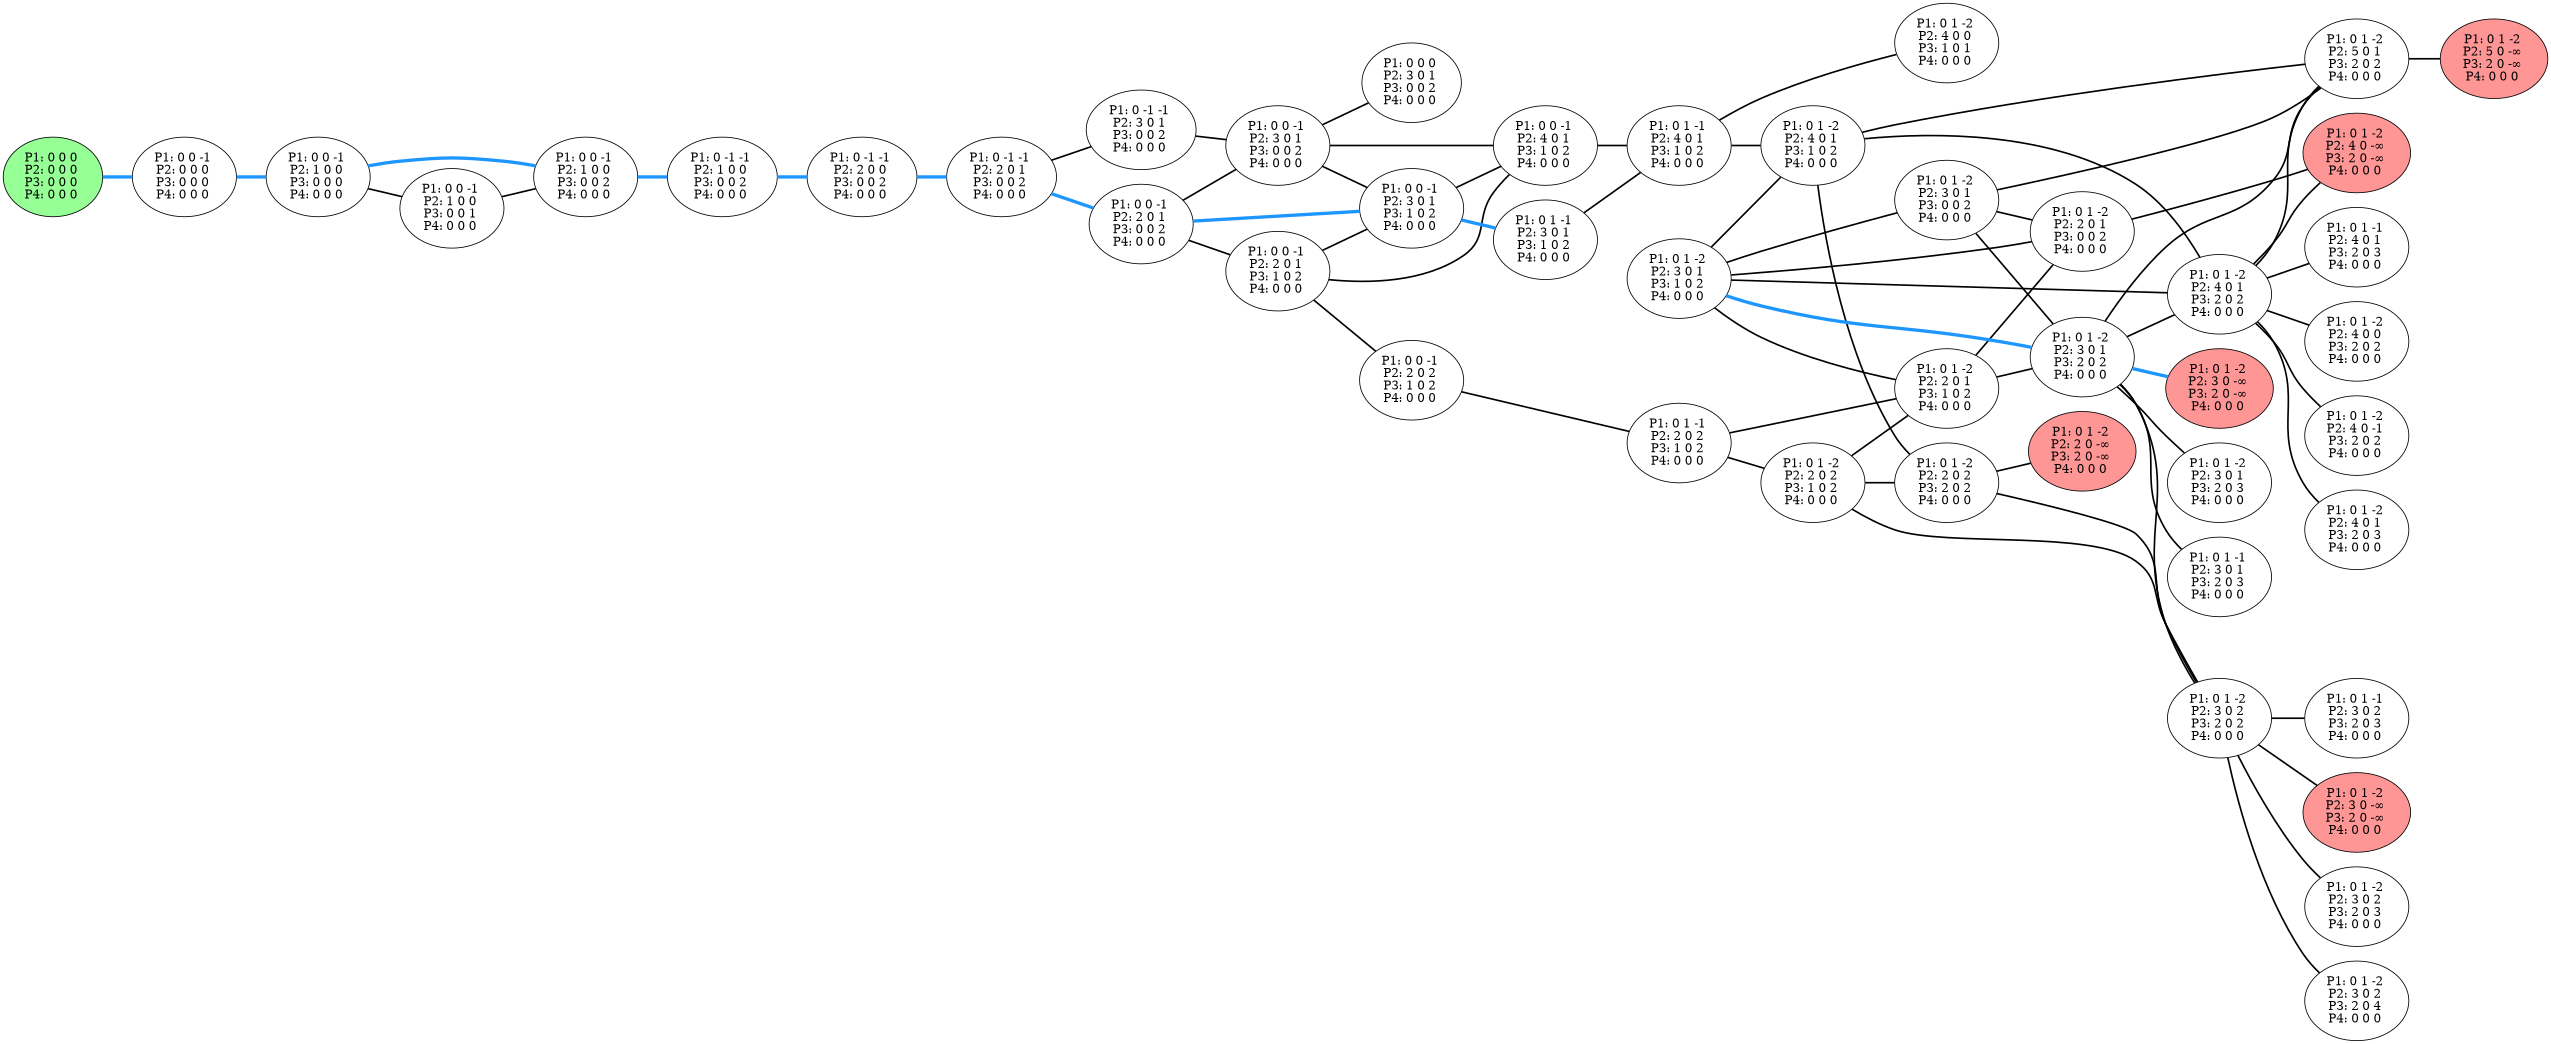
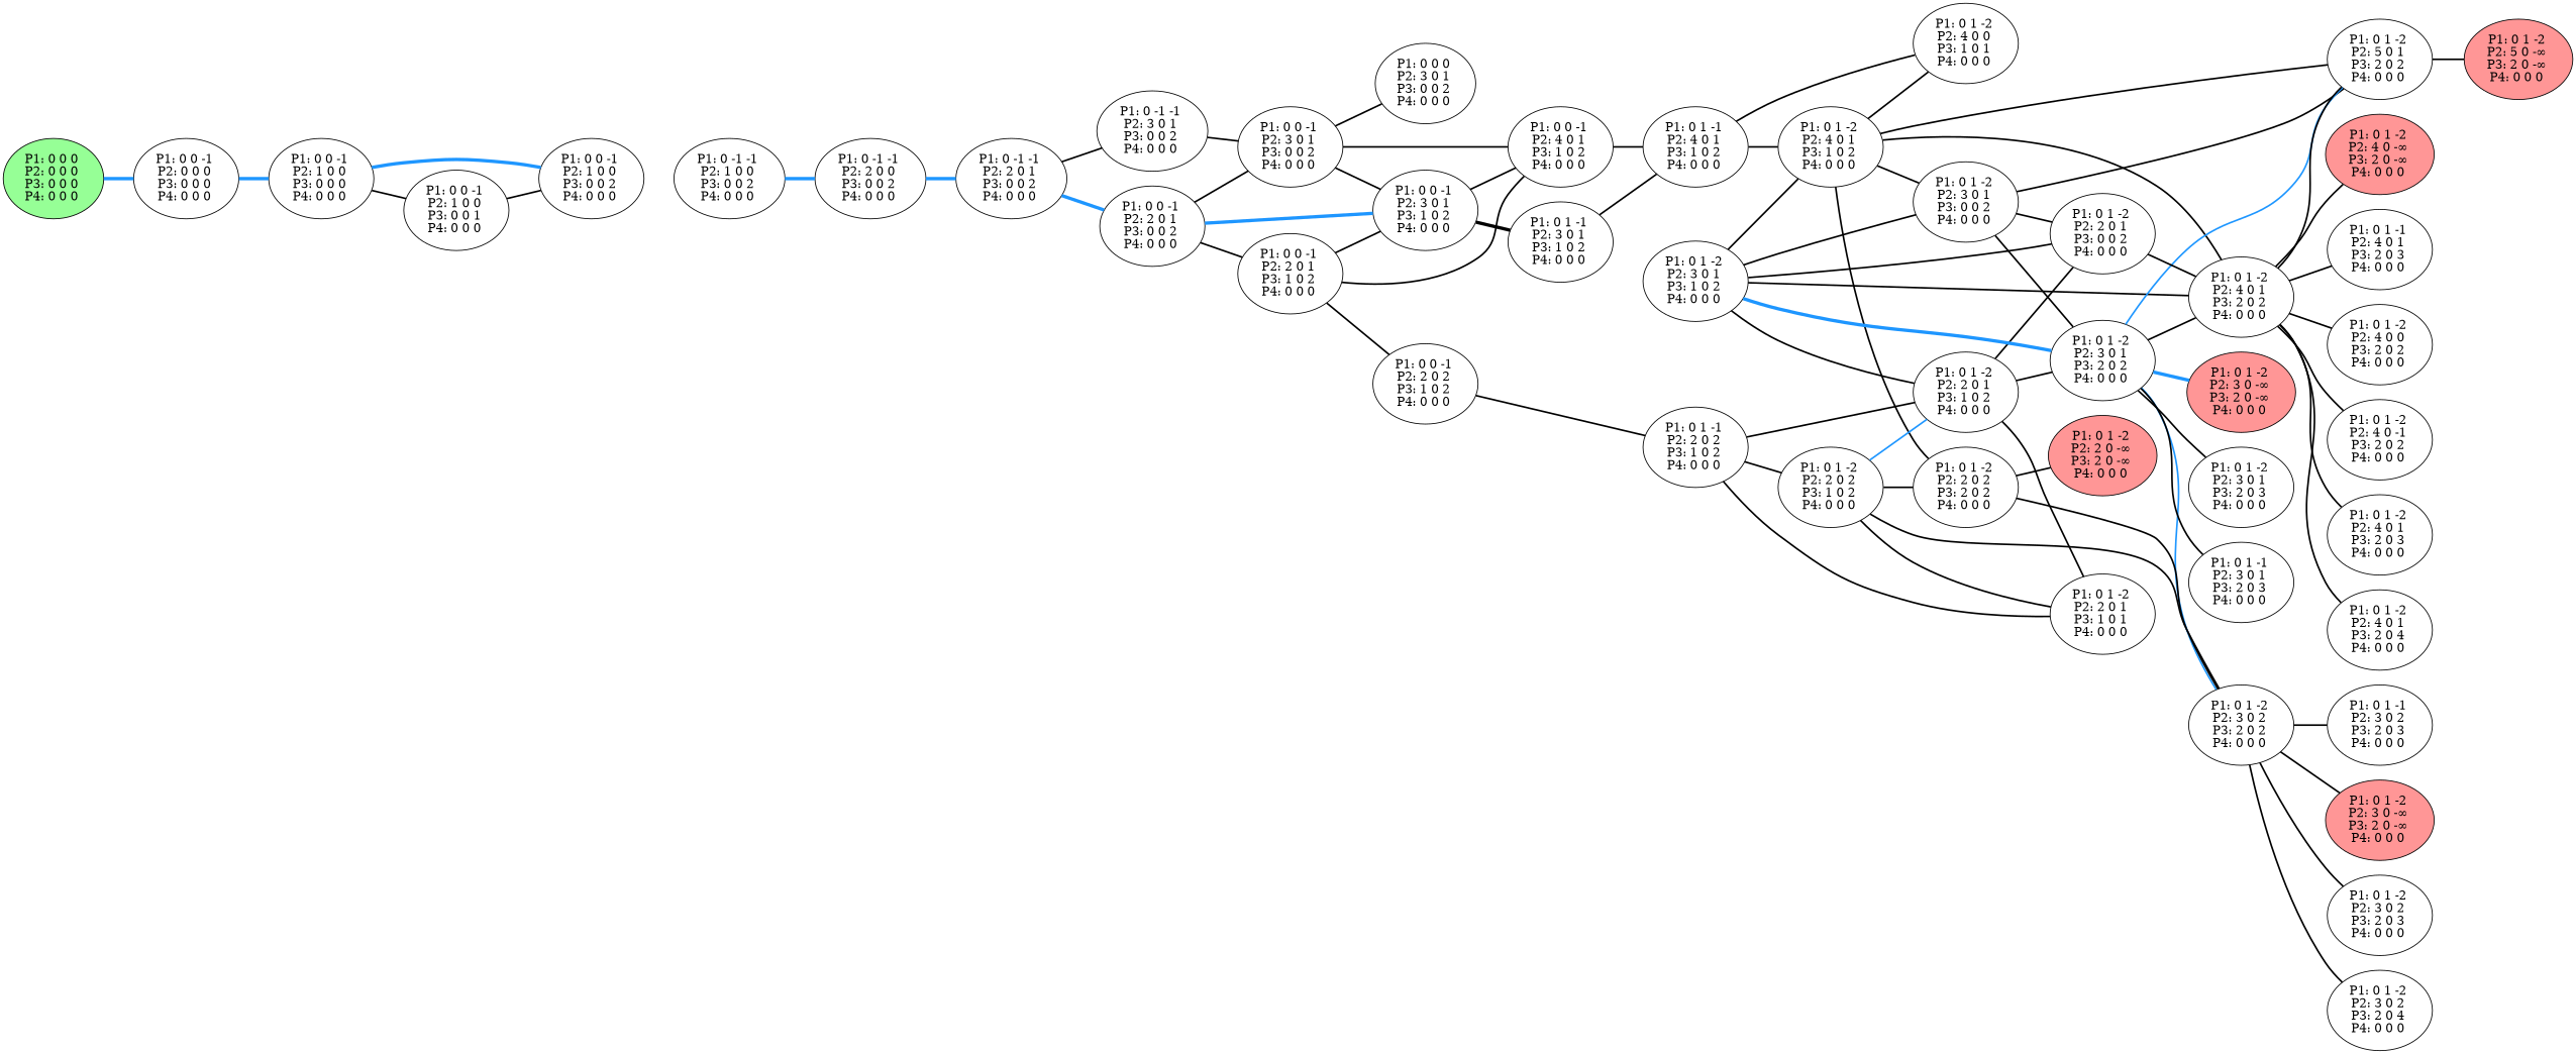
  graph {
    color=black
    rankdir=LR
    edge [color=black style=bold]
    n1 [fillcolor="#96FF96" label="P1: 0 0 0 \nP2: 0 0 0 \nP3: 0 0 0 \nP4: 0 0 0 \n" style=filled]
    n2 [label="P1: 0 0 -1 \nP2: 0 0 0 \nP3: 0 0 0 \nP4: 0 0 0 \n"]
    n3 [label="P1: 0 0 -1 \nP2: 1 0 0 \nP3: 0 0 0 \nP4: 0 0 0 \n"]
    n4 [label="P1: 0 0 -1 \nP2: 1 0 0 \nP3: 0 0 1 \nP4: 0 0 0 \n"]
    n5 [label="P1: 0 0 -1 \nP2: 1 0 0 \nP3: 0 0 2 \nP4: 0 0 0 \n"]
    n6 [label="P1: 0 -1 -1 \nP2: 1 0 0 \nP3: 0 0 2 \nP4: 0 0 0 \n"]
    n7 [label="P1: 0 -1 -1 \nP2: 2 0 0 \nP3: 0 0 2 \nP4: 0 0 0 \n"]
    n8 [label="P1: 0 -1 -1 \nP2: 2 0 1 \nP3: 0 0 2 \nP4: 0 0 0 \n"]
    n9 [label="P1: 0 0 -1 \nP2: 2 0 1 \nP3: 0 0 2 \nP4: 0 0 0 \n"]
    n10 [label="P1: 0 -1 -1 \nP2: 3 0 1 \nP3: 0 0 2 \nP4: 0 0 0 \n"]
    n11 [label="P1: 0 0 -1 \nP2: 3 0 1 \nP3: 0 0 2 \nP4: 0 0 0 \n"]
    n12 [label="P1: 0 0 -1 \nP2: 2 0 1 \nP3: 1 0 2 \nP4: 0 0 0 \n"]
    n13 [label="P1: 0 0 -1 \nP2: 3 0 1 \nP3: 1 0 2 \nP4: 0 0 0 \n"]
    n14 [label="P1: 0 0 0 \nP2: 3 0 1 \nP3: 0 0 2 \nP4: 0 0 0 \n"]
    n15 [label="P1: 0 0 -1 \nP2: 4 0 1 \nP3: 1 0 2 \nP4: 0 0 0 \n"]
    n16 [label="P1: 0 0 -1 \nP2: 2 0 2 \nP3: 1 0 2 \nP4: 0 0 0 \n"]
    n17 [label="P1: 0 1 -1 \nP2: 3 0 1 \nP3: 1 0 2 \nP4: 0 0 0 \n"]
    n18 [label="P1: 0 1 -1 \nP2: 4 0 1 \nP3: 1 0 2 \nP4: 0 0 0 \n"]
    n19 [label="P1: 0 1 -1 \nP2: 2 0 2 \nP3: 1 0 2 \nP4: 0 0 0 \n"]
    n20 [label="P1: 0 1 -2 \nP2: 4 0 1 \nP3: 1 0 2 \nP4: 0 0 0 \n"]
    n21 [label="P1: 0 1 -2 \nP2: 4 0 0 \nP3: 1 0 1 \nP4: 0 0 0 \n"]
    n22 [label="P1: 0 1 -2 \nP2: 2 0 2 \nP3: 1 0 2 \nP4: 0 0 0 \n"]
    n23 [label="P1: 0 1 -2 \nP2: 2 0 1 \nP3: 1 0 2 \nP4: 0 0 0 \n"]
+   n24 [label="P1: 0 1 -2 \nP2: 2 0 1 \nP3: 1 0 1 \nP4: 0 0 0 \n"]
    n25 [label="P1: 0 1 -2 \nP2: 3 0 1 \nP3: 1 0 2 \nP4: 0 0 0 \n"]
    n26 [label="P1: 0 1 -2 \nP2: 3 0 1 \nP3: 0 0 2 \nP4: 0 0 0 \n"]
    n27 [label="P1: 0 1 -2 \nP2: 3 0 1 \nP3: 2 0 2 \nP4: 0 0 0 \n"]
    n28 [label="P1: 0 1 -2 \nP2: 2 0 1 \nP3: 0 0 2 \nP4: 0 0 0 \n"]
    n29 [label="P1: 0 1 -2 \nP2: 4 0 1 \nP3: 2 0 2 \nP4: 0 0 0 \n"]
    n30 [label="P1: 0 1 -2 \nP2: 5 0 1 \nP3: 2 0 2 \nP4: 0 0 0 \n"]
    n31 [label="P1: 0 1 -2 \nP2: 2 0 2 \nP3: 2 0 2 \nP4: 0 0 0 \n"]
    n32 [label="P1: 0 1 -2 \nP2: 3 0 2 \nP3: 2 0 2 \nP4: 0 0 0 \n"]
    n33 [fillcolor="#FF9696" label="P1: 0 1 -2 \nP2: 3 0 -∞ \nP3: 2 0 -∞ \nP4: 0 0 0 \n" style=filled]
    n34 [label="P1: 0 1 -2 \nP2: 3 0 1 \nP3: 2 0 3 \nP4: 0 0 0 \n"]
    n35 [label="P1: 0 1 -1 \nP2: 3 0 1 \nP3: 2 0 3 \nP4: 0 0 0 \n"]
    n36 [fillcolor="#FF9696" label="P1: 0 1 -2 \nP2: 4 0 -∞ \nP3: 2 0 -∞ \nP4: 0 0 0 \n" style=filled]
    n37 [label="P1: 0 1 -2 \nP2: 4 0 0 \nP3: 2 0 2 \nP4: 0 0 0 \n"]
    n38 [label="P1: 0 1 -2 \nP2: 4 0 -1 \nP3: 2 0 2 \nP4: 0 0 0 \n"]
    n39 [label="P1: 0 1 -2 \nP2: 4 0 1 \nP3: 2 0 3 \nP4: 0 0 0 \n"]
+   n40 [label="P1: 0 1 -2 \nP2: 4 0 1 \nP3: 2 0 4 \nP4: 0 0 0 \n"]
    n41 [label="P1: 0 1 -1 \nP2: 4 0 1 \nP3: 2 0 3 \nP4: 0 0 0 \n"]
    n42 [fillcolor="#FF9696" label="P1: 0 1 -2 \nP2: 5 0 -∞ \nP3: 2 0 -∞ \nP4: 0 0 0 \n" style=filled]
    n43 [fillcolor="#FF9696" label="P1: 0 1 -2 \nP2: 2 0 -∞ \nP3: 2 0 -∞ \nP4: 0 0 0 \n" style=filled]
    n44 [fillcolor="#FF9696" label="P1: 0 1 -2 \nP2: 3 0 -∞ \nP3: 2 0 -∞ \nP4: 0 0 0 \n" style=filled]
    n45 [label="P1: 0 1 -2 \nP2: 3 0 2 \nP3: 2 0 3 \nP4: 0 0 0 \n"]
    n46 [label="P1: 0 1 -2 \nP2: 3 0 2 \nP3: 2 0 4 \nP4: 0 0 0 \n"]
    n47 [label="P1: 0 1 -1 \nP2: 3 0 2 \nP3: 2 0 3 \nP4: 0 0 0 \n"]
    n1 -- n2 [color="#1E96FF" penwidth=4.0]
    n2 -- n3 [color="#1E96FF" penwidth=4.0]
    n3 -- n4
    n3 -- n5 [color="#1E96FF" penwidth=4.0]
    n4 -- n5
-   n5 -- n6 [color="#1E96FF" penwidth=4.0]
    n6 -- n7 [color="#1E96FF" penwidth=4.0]
    n7 -- n8 [color="#1E96FF" penwidth=4.0]
    n8 -- n9 [color="#1E96FF" penwidth=4.0]
    n8 -- n10
    n9 -- n11
    n9 -- n12
    n9 -- n13 [color="#1E96FF" penwidth=4.0]
    n10 -- n11
    n11 -- n13
    n11 -- n14
    n11 -- n15
    n12 -- n13
    n12 -- n15
    n12 -- n16
    n13 -- n15
-   n13 -- n17 [color="#1E96FF" penwidth=4.0]
+   n13 -- n17 [penwidth=4.0]
    n15 -- n18
    n16 -- n19
    n17 -- n18
    n18 -- n20
    n18 -- n21
    n19 -- n22
    n19 -- n23
+   n19 -- n24
+   n20 -- n21
+   n20 -- n26
    n20 -- n29
    n20 -- n30
    n20 -- n31
-   n22 -- n23
+   n22 -- n23 [color="#1E96FF"]
+   n22 -- n24
    n22 -- n31
    n22 -- n32
+   n23 -- n24
    n23 -- n27
    n23 -- n28
    n25 -- n20
    n25 -- n23
    n25 -- n26
    n25 -- n27 [color="#1E96FF" penwidth=4.0]
    n25 -- n28
    n25 -- n29
    n26 -- n27
    n26 -- n28
    n26 -- n30
    n27 -- n29
-   n27 -- n30
-   n27 -- n32
+   n27 -- n30 [color="#1E96FF"]
+   n27 -- n32 [color="#1E96FF"]
    n27 -- n33 [color="#1E96FF" penwidth=4.0]
    n27 -- n34
    n27 -- n35
-   n28 -- n36
+   n28 -- n29
    n29 -- n30
    n29 -- n36
    n29 -- n37
    n29 -- n38
    n29 -- n39
+   n29 -- n40
    n29 -- n41
    n30 -- n42
    n31 -- n32
    n31 -- n43
    n32 -- n44
    n32 -- n45
    n32 -- n46
    n32 -- n47
  }
